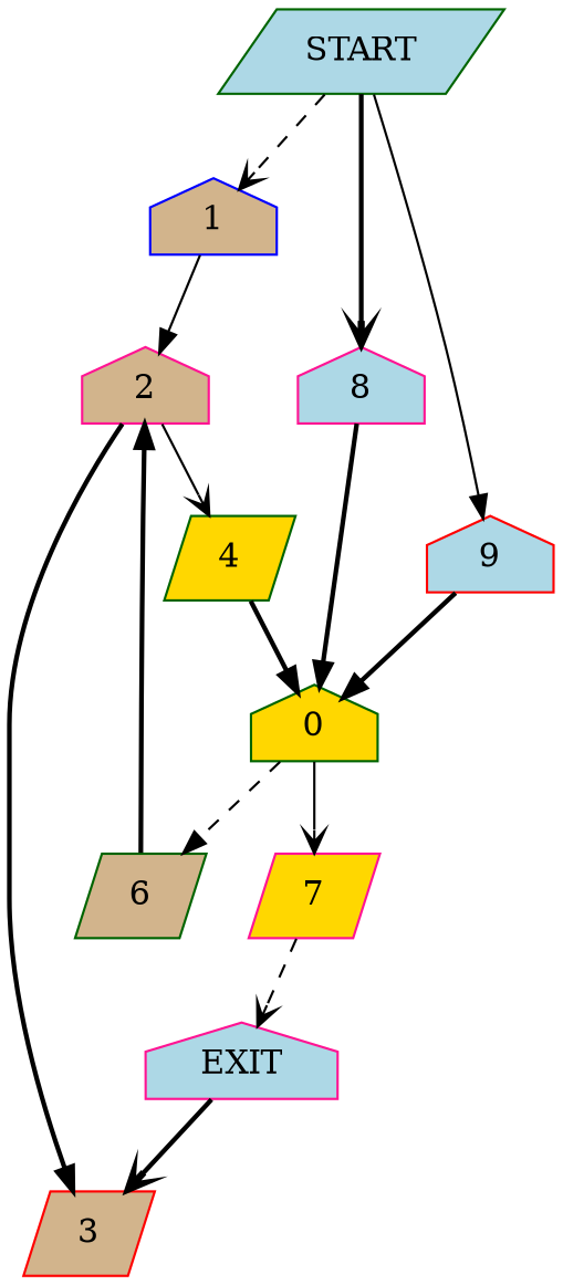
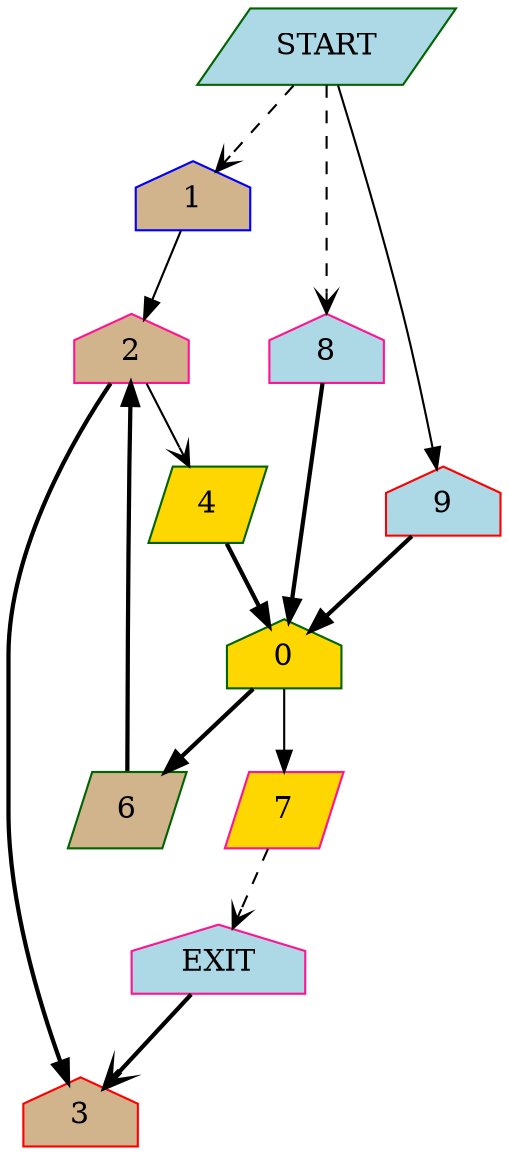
  digraph {
    node [color=darkgreen fillcolor=lightblue shape=house style=filled]
    edge [arrowhead=normal style=bold]
    n1 [label=START shape=parallelogram]
    1 [color=blue fillcolor=tan]
    8 [color=deeppink]
    9 [color=red]
    2 [color=deeppink fillcolor=tan]
    n6 [fillcolor=gold label=0]
    n7 [color=deeppink label=EXIT]
-   3 [color=red fillcolor=tan shape=parallelogram]
+   3 [color=red fillcolor=tan]
    4 [fillcolor=gold shape=parallelogram]
    6 [fillcolor=tan shape=parallelogram]
    7 [color=deeppink fillcolor=gold shape=parallelogram]
    n1 -> 1 [arrowhead=vee style=dashed]
-   n1 -> 8 [arrowhead=vee]
+   n1 -> 8 [arrowhead=vee style=dashed]
    n1 -> 9 [style=solid]
    1 -> 2 [style=solid]
    8 -> n6
    9 -> n6
    2 -> 3
    2 -> 4 [arrowhead=vee style=solid]
-   n6 -> 6 [style=dashed]
-   n6 -> 7 [arrowhead=vee style=solid]
+   n6 -> 6
+   n6 -> 7 [style=solid]
    n7 -> 3 [arrowhead=vee]
    4 -> n6
    6 -> 2
    7 -> n7 [arrowhead=vee style=dashed]
  }
